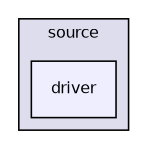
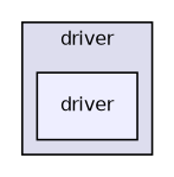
  digraph {
    compound=true
    n1 [fillcolor="#eeeeff" fontname=Helvetica fontsize=10 label=driver pencolor=black shape=box style=filled]
    subgraph cluster_1 {
      bgcolor="#ddddee"
      fontname=Helvetica
      fontsize=10
-     label=source
+     label=driver
      pencolor=black
      n1
    }
  }
